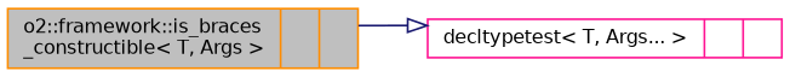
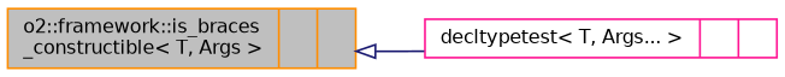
  digraph {
    rankdir=LR
    node [fontname=Helvetica fontsize=10 shape=record]
    n1 [color=darkorange fillcolor=grey75 fontcolor=black height=0.2 label="{o2::framework::is_braces\l_constructible\< T, Args \>\n||}" style=filled width=0.4]
    n2 [color=deeppink height=0.2 label="{decltypetest\< T, Args... \>\n||}" width=0.4]
-   n2 -> n1 [arrowtail=onormal color=midnightblue dir=back fontname=Helvetica fontsize=10 labelfontname=Helvetica labelfontsize=10 style=solid]
+   n1 -> n2 [arrowtail=onormal color=midnightblue dir=back fontname=Helvetica fontsize=10 labelfontname=Helvetica labelfontsize=10 style=solid]
  }
